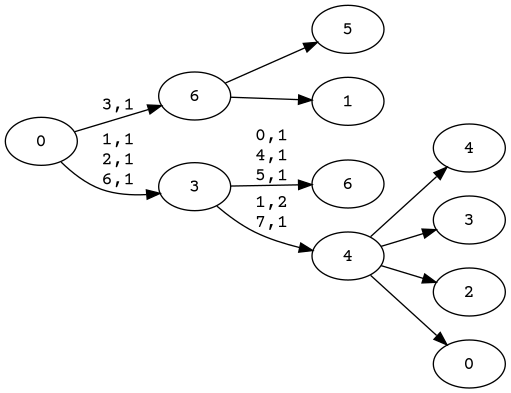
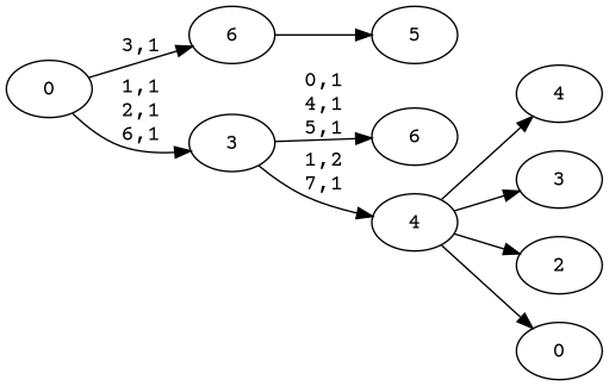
  digraph {
    rankdir=LR
    fontname="Courier Prime"
    node [fontname="Courier Prime"]
    edge [fontname="Courier Prime"]
    n1 [label=6]
    n2 [label=5]
    n3 [label=4]
    n4 [label=3]
    n5 [label=2]
-   n6 [label=1]
    6
    n8 [label=0]
    4
    3
    0
    6 -> n2
-   6 -> n6
    4 -> n3
    4 -> n4
    4 -> n5
    4 -> n8
    3 -> n1 [label="0,1\n4,1\n5,1"]
    3 -> 4 [label="1,2\n7,1"]
    0 -> 6 [label="3,1"]
    0 -> 3 [label="1,1\n2,1\n6,1"]
  }
